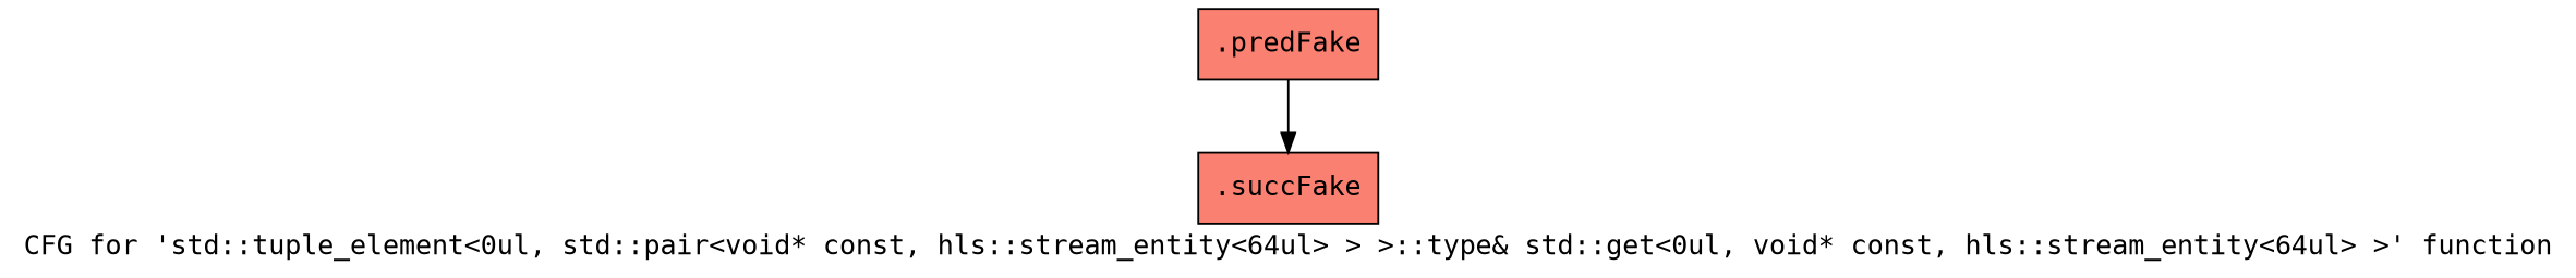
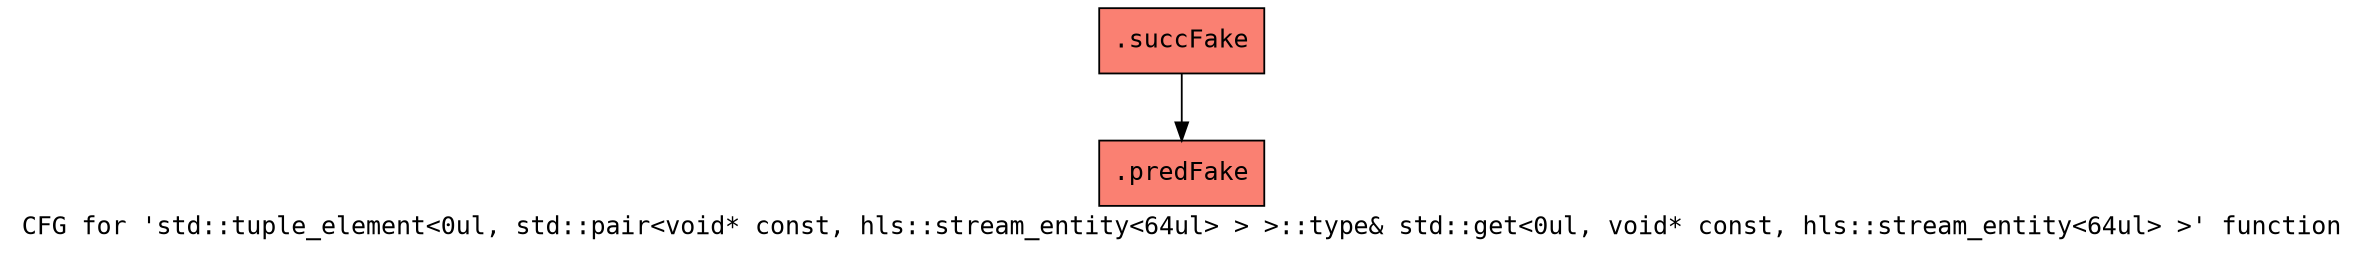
  digraph {
    label="CFG for 'std::tuple_element\<0ul, std::pair\<void* const, hls::stream_entity\<64ul\> \> \>::type& std::get\<0ul, void* const, hls::stream_entity\<64ul\> \>' function"
    fontname="DejaVu Sans Mono"
    node [shape=record style=filled fillcolor=salmon fontname="DejaVu Sans Mono"]
    n1 [label="{.predFake}"]
    n2 [filename="/mnt/xilinx/Vitis_HLS/2021.2/tps/lnx64/gcc-6.2.0/lib/gcc/x86_64-pc-linux-gnu/6.2.0/../../../../include/c++/6.2.0/utility" label="{.succFake}" linenumber=203]
-   n1 -> n2 [execusionnum=20 filename="/mnt/xilinx/Vitis_HLS/2021.2/tps/lnx64/gcc-6.2.0/lib/gcc/x86_64-pc-linux-gnu/6.2.0/../../../../include/c++/6.2.0/utility" fontname="DejaVu Sans Mono"]
+   n2 -> n1 [execusionnum=20 filename="/mnt/xilinx/Vitis_HLS/2021.2/tps/lnx64/gcc-6.2.0/lib/gcc/x86_64-pc-linux-gnu/6.2.0/../../../../include/c++/6.2.0/utility" fontname="DejaVu Sans Mono"]
  }
